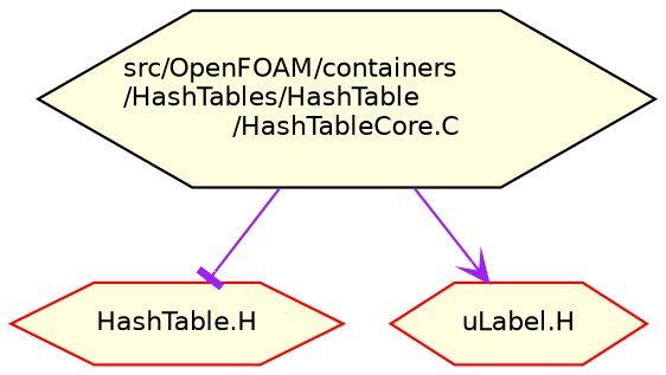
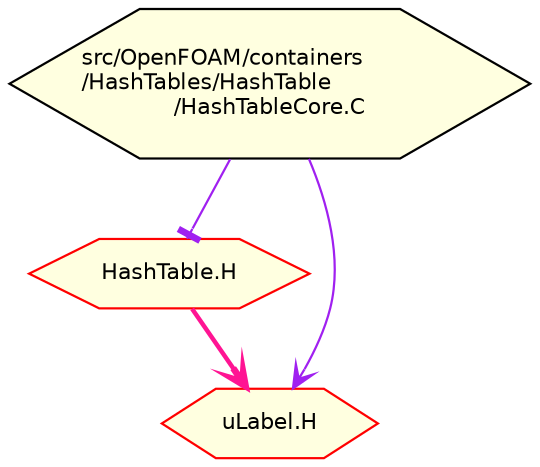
  digraph {
    node [color=red fillcolor=lightyellow fontname=Helvetica fontsize=10 shape=hexagon style=filled]
    edge [color=purple fontname=Helvetica fontsize=10 labelfontname=Helvetica labelfontsize=10 style=solid arrowhead=vee]
    n1 [color=black fontcolor=black height=0.2 label="src/OpenFOAM/containers\l/HashTables/HashTable\l/HashTableCore.C" width=0.4]
    n2 [height=0.2 label="HashTable.H" width=0.4]
    n3 [height=0.2 label="uLabel.H" width=0.4]
    n1 -> n2 [arrowhead=tee]
    n1 -> n3
+   n2 -> n3 [color=deeppink style=bold]
  }
